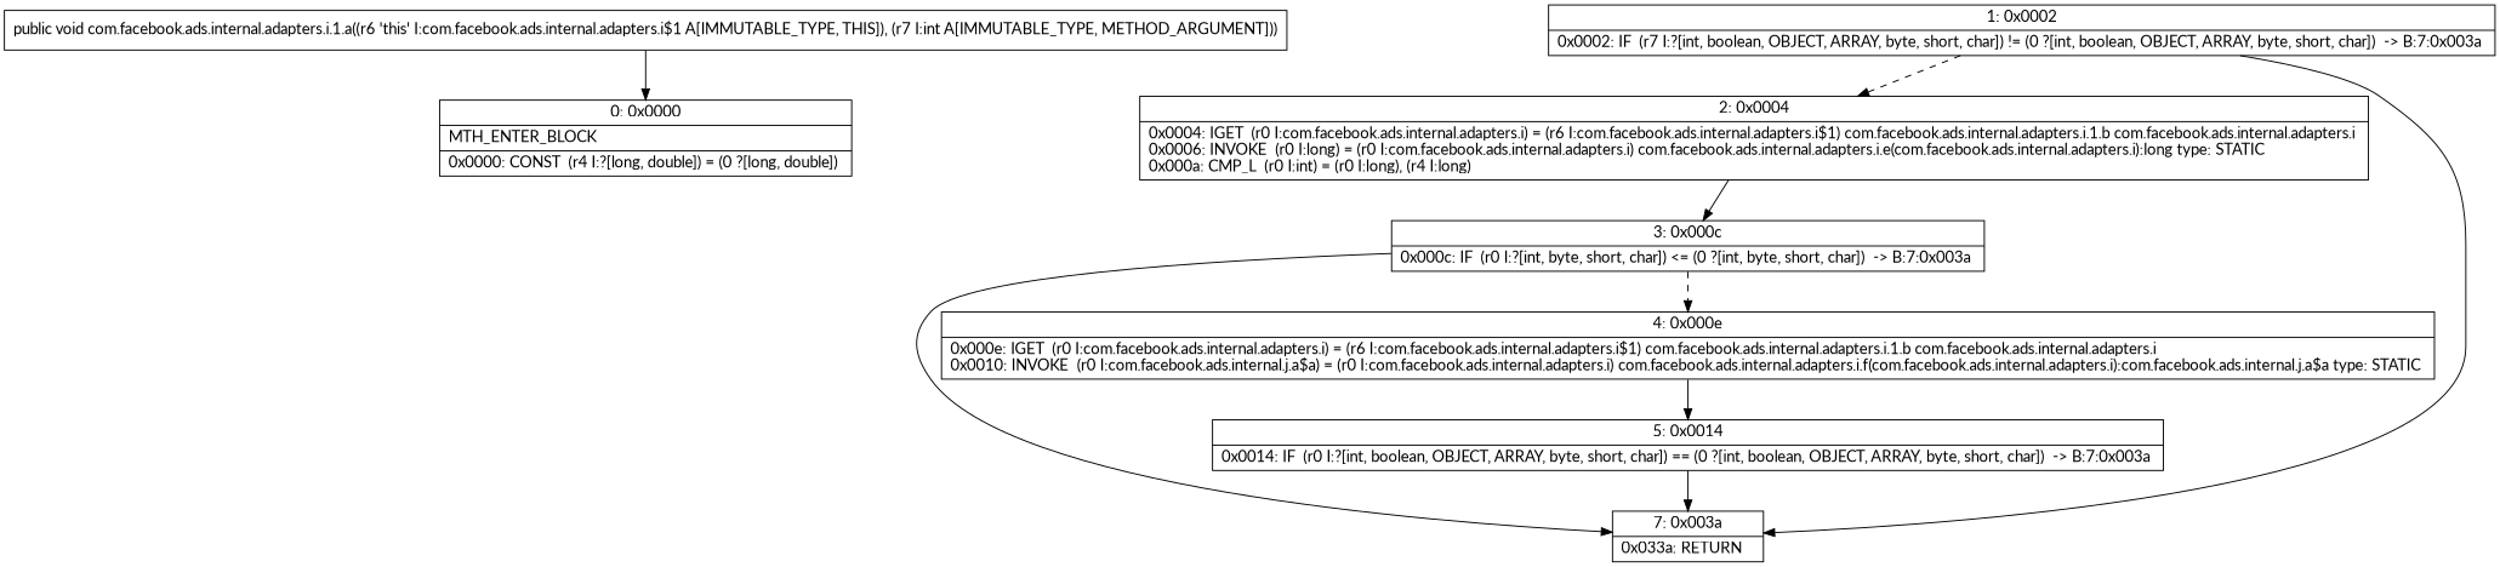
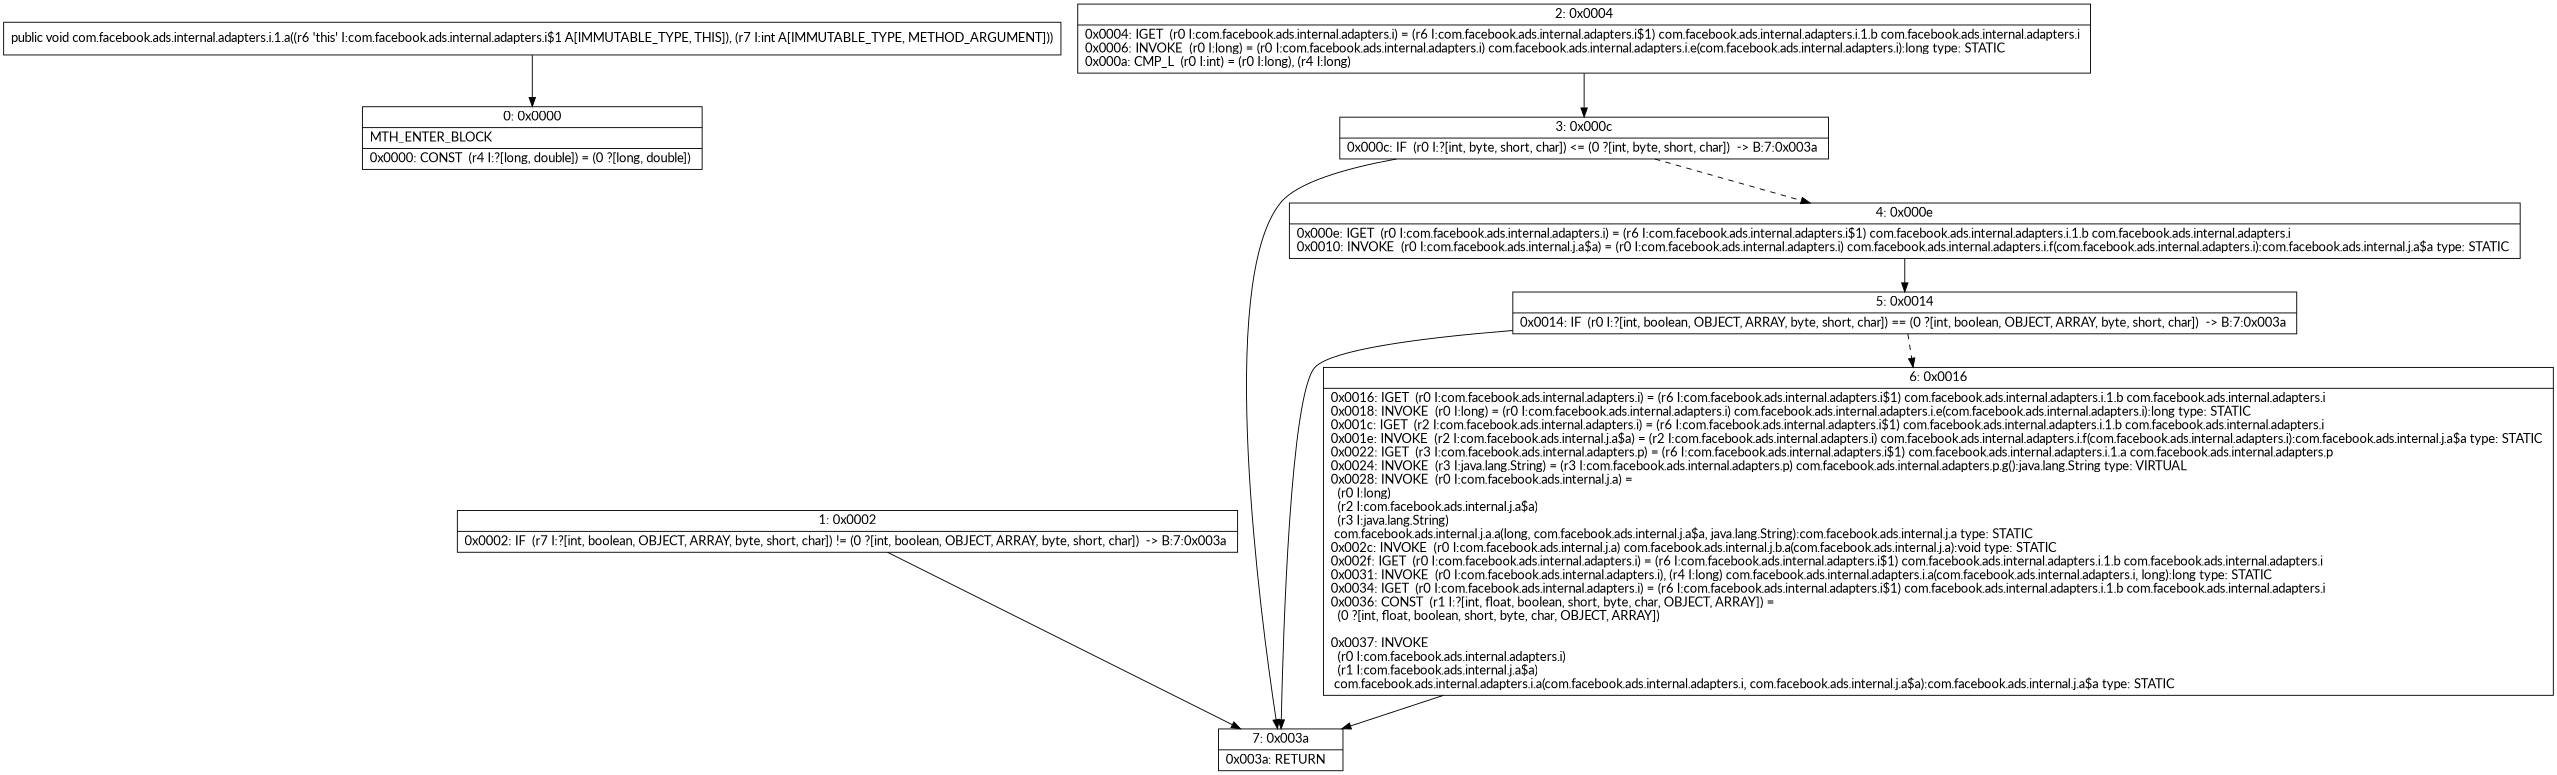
  digraph {
    fontname=Lato
    node [fontname=Lato shape=record]
    edge [fontname=Lato]
    n1 [label="{0\:\ 0x0000|MTH_ENTER_BLOCK\l|0x0000: CONST  (r4 I:?[long, double]) = (0 ?[long, double]) \l}"]
    n2 [label="{1\:\ 0x0002|0x0002: IF  (r7 I:?[int, boolean, OBJECT, ARRAY, byte, short, char]) != (0 ?[int, boolean, OBJECT, ARRAY, byte, short, char])  \-\> B:7:0x003a \l}"]
    n3 [label="{2\:\ 0x0004|0x0004: IGET  (r0 I:com.facebook.ads.internal.adapters.i) = (r6 I:com.facebook.ads.internal.adapters.i$1) com.facebook.ads.internal.adapters.i.1.b com.facebook.ads.internal.adapters.i \l0x0006: INVOKE  (r0 I:long) = (r0 I:com.facebook.ads.internal.adapters.i) com.facebook.ads.internal.adapters.i.e(com.facebook.ads.internal.adapters.i):long type: STATIC \l0x000a: CMP_L  (r0 I:int) = (r0 I:long), (r4 I:long) \l}"]
-   n4 [label="{7\:\ 0x003a|0x033a: RETURN   \l}"]
+   n4 [label="{7\:\ 0x003a|0x003a: RETURN   \l}"]
    n5 [label="{3\:\ 0x000c|0x000c: IF  (r0 I:?[int, byte, short, char]) \<= (0 ?[int, byte, short, char])  \-\> B:7:0x003a \l}"]
    n6 [label="{4\:\ 0x000e|0x000e: IGET  (r0 I:com.facebook.ads.internal.adapters.i) = (r6 I:com.facebook.ads.internal.adapters.i$1) com.facebook.ads.internal.adapters.i.1.b com.facebook.ads.internal.adapters.i \l0x0010: INVOKE  (r0 I:com.facebook.ads.internal.j.a$a) = (r0 I:com.facebook.ads.internal.adapters.i) com.facebook.ads.internal.adapters.i.f(com.facebook.ads.internal.adapters.i):com.facebook.ads.internal.j.a$a type: STATIC \l}"]
    n7 [label="{5\:\ 0x0014|0x0014: IF  (r0 I:?[int, boolean, OBJECT, ARRAY, byte, short, char]) == (0 ?[int, boolean, OBJECT, ARRAY, byte, short, char])  \-\> B:7:0x003a \l}"]
+   n8 [label="{6\:\ 0x0016|0x0016: IGET  (r0 I:com.facebook.ads.internal.adapters.i) = (r6 I:com.facebook.ads.internal.adapters.i$1) com.facebook.ads.internal.adapters.i.1.b com.facebook.ads.internal.adapters.i \l0x0018: INVOKE  (r0 I:long) = (r0 I:com.facebook.ads.internal.adapters.i) com.facebook.ads.internal.adapters.i.e(com.facebook.ads.internal.adapters.i):long type: STATIC \l0x001c: IGET  (r2 I:com.facebook.ads.internal.adapters.i) = (r6 I:com.facebook.ads.internal.adapters.i$1) com.facebook.ads.internal.adapters.i.1.b com.facebook.ads.internal.adapters.i \l0x001e: INVOKE  (r2 I:com.facebook.ads.internal.j.a$a) = (r2 I:com.facebook.ads.internal.adapters.i) com.facebook.ads.internal.adapters.i.f(com.facebook.ads.internal.adapters.i):com.facebook.ads.internal.j.a$a type: STATIC \l0x0022: IGET  (r3 I:com.facebook.ads.internal.adapters.p) = (r6 I:com.facebook.ads.internal.adapters.i$1) com.facebook.ads.internal.adapters.i.1.a com.facebook.ads.internal.adapters.p \l0x0024: INVOKE  (r3 I:java.lang.String) = (r3 I:com.facebook.ads.internal.adapters.p) com.facebook.ads.internal.adapters.p.g():java.lang.String type: VIRTUAL \l0x0028: INVOKE  (r0 I:com.facebook.ads.internal.j.a) = \l  (r0 I:long)\l  (r2 I:com.facebook.ads.internal.j.a$a)\l  (r3 I:java.lang.String)\l com.facebook.ads.internal.j.a.a(long, com.facebook.ads.internal.j.a$a, java.lang.String):com.facebook.ads.internal.j.a type: STATIC \l0x002c: INVOKE  (r0 I:com.facebook.ads.internal.j.a) com.facebook.ads.internal.j.b.a(com.facebook.ads.internal.j.a):void type: STATIC \l0x002f: IGET  (r0 I:com.facebook.ads.internal.adapters.i) = (r6 I:com.facebook.ads.internal.adapters.i$1) com.facebook.ads.internal.adapters.i.1.b com.facebook.ads.internal.adapters.i \l0x0031: INVOKE  (r0 I:com.facebook.ads.internal.adapters.i), (r4 I:long) com.facebook.ads.internal.adapters.i.a(com.facebook.ads.internal.adapters.i, long):long type: STATIC \l0x0034: IGET  (r0 I:com.facebook.ads.internal.adapters.i) = (r6 I:com.facebook.ads.internal.adapters.i$1) com.facebook.ads.internal.adapters.i.1.b com.facebook.ads.internal.adapters.i \l0x0036: CONST  (r1 I:?[int, float, boolean, short, byte, char, OBJECT, ARRAY]) = \l  (0 ?[int, float, boolean, short, byte, char, OBJECT, ARRAY])\l \l0x0037: INVOKE  \l  (r0 I:com.facebook.ads.internal.adapters.i)\l  (r1 I:com.facebook.ads.internal.j.a$a)\l com.facebook.ads.internal.adapters.i.a(com.facebook.ads.internal.adapters.i, com.facebook.ads.internal.j.a$a):com.facebook.ads.internal.j.a$a type: STATIC \l}"]
    n9 [label="{public void com.facebook.ads.internal.adapters.i.1.a((r6 'this' I:com.facebook.ads.internal.adapters.i$1 A[IMMUTABLE_TYPE, THIS]), (r7 I:int A[IMMUTABLE_TYPE, METHOD_ARGUMENT])) }"]
-   n2 -> n3 [style=dashed]
    n2 -> n4
    n3 -> n5
    n5 -> n4
    n5 -> n6 [style=dashed]
    n6 -> n7
    n7 -> n4
+   n7 -> n8 [style=dashed]
+   n8 -> n4
    n9 -> n1
  }
